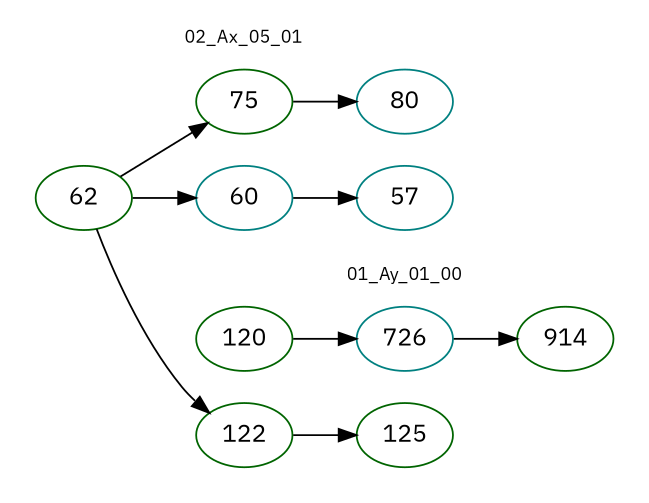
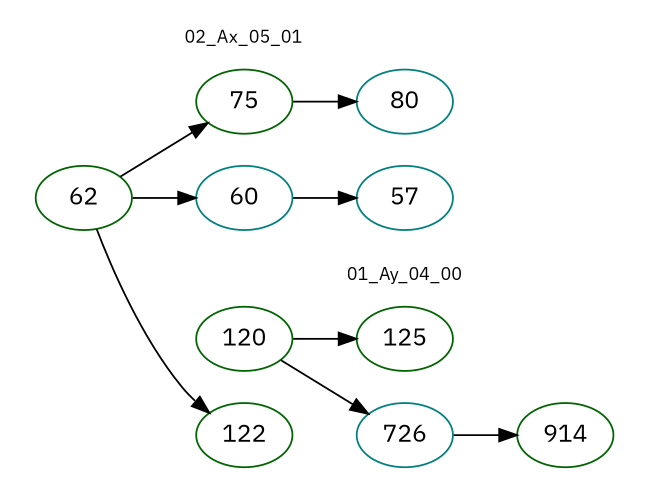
  digraph {
    fontname="IBM Plex Sans"
    rankdir=LR
    node [color=darkgreen fontname="IBM Plex Sans"]
    edge [color=black fontname="IBM Plex Sans"]
    n1 [label=120]
    n2 [color=teal label=726]
    n3 [label=122]
    n4 [label=914]
    n5 [label=125]
    n6 [label=62]
    n7 [color=teal label=60]
    n8 [label=75]
    n9 [color=teal label=57]
    n10 [color=teal label=80]
    subgraph cluster_1 {
      color=white
      fontsize=10
-     label="01_Ay_01_00"
+     label="01_Ay_04_00"
      n1
      n2
      n3
      n4
      n5
    }
    subgraph cluster_2 {
      color=white
      fontsize=10
      label="02_Ax_05_01"
      n6
      n7
      n8
      n9
      n10
    }
    n1 -> n2
    n2 -> n4
-   n3 -> n5
+   n1 -> n5
    n6 -> n3
    n6 -> n7
    n6 -> n8
    n7 -> n9
    n8 -> n10
  }
